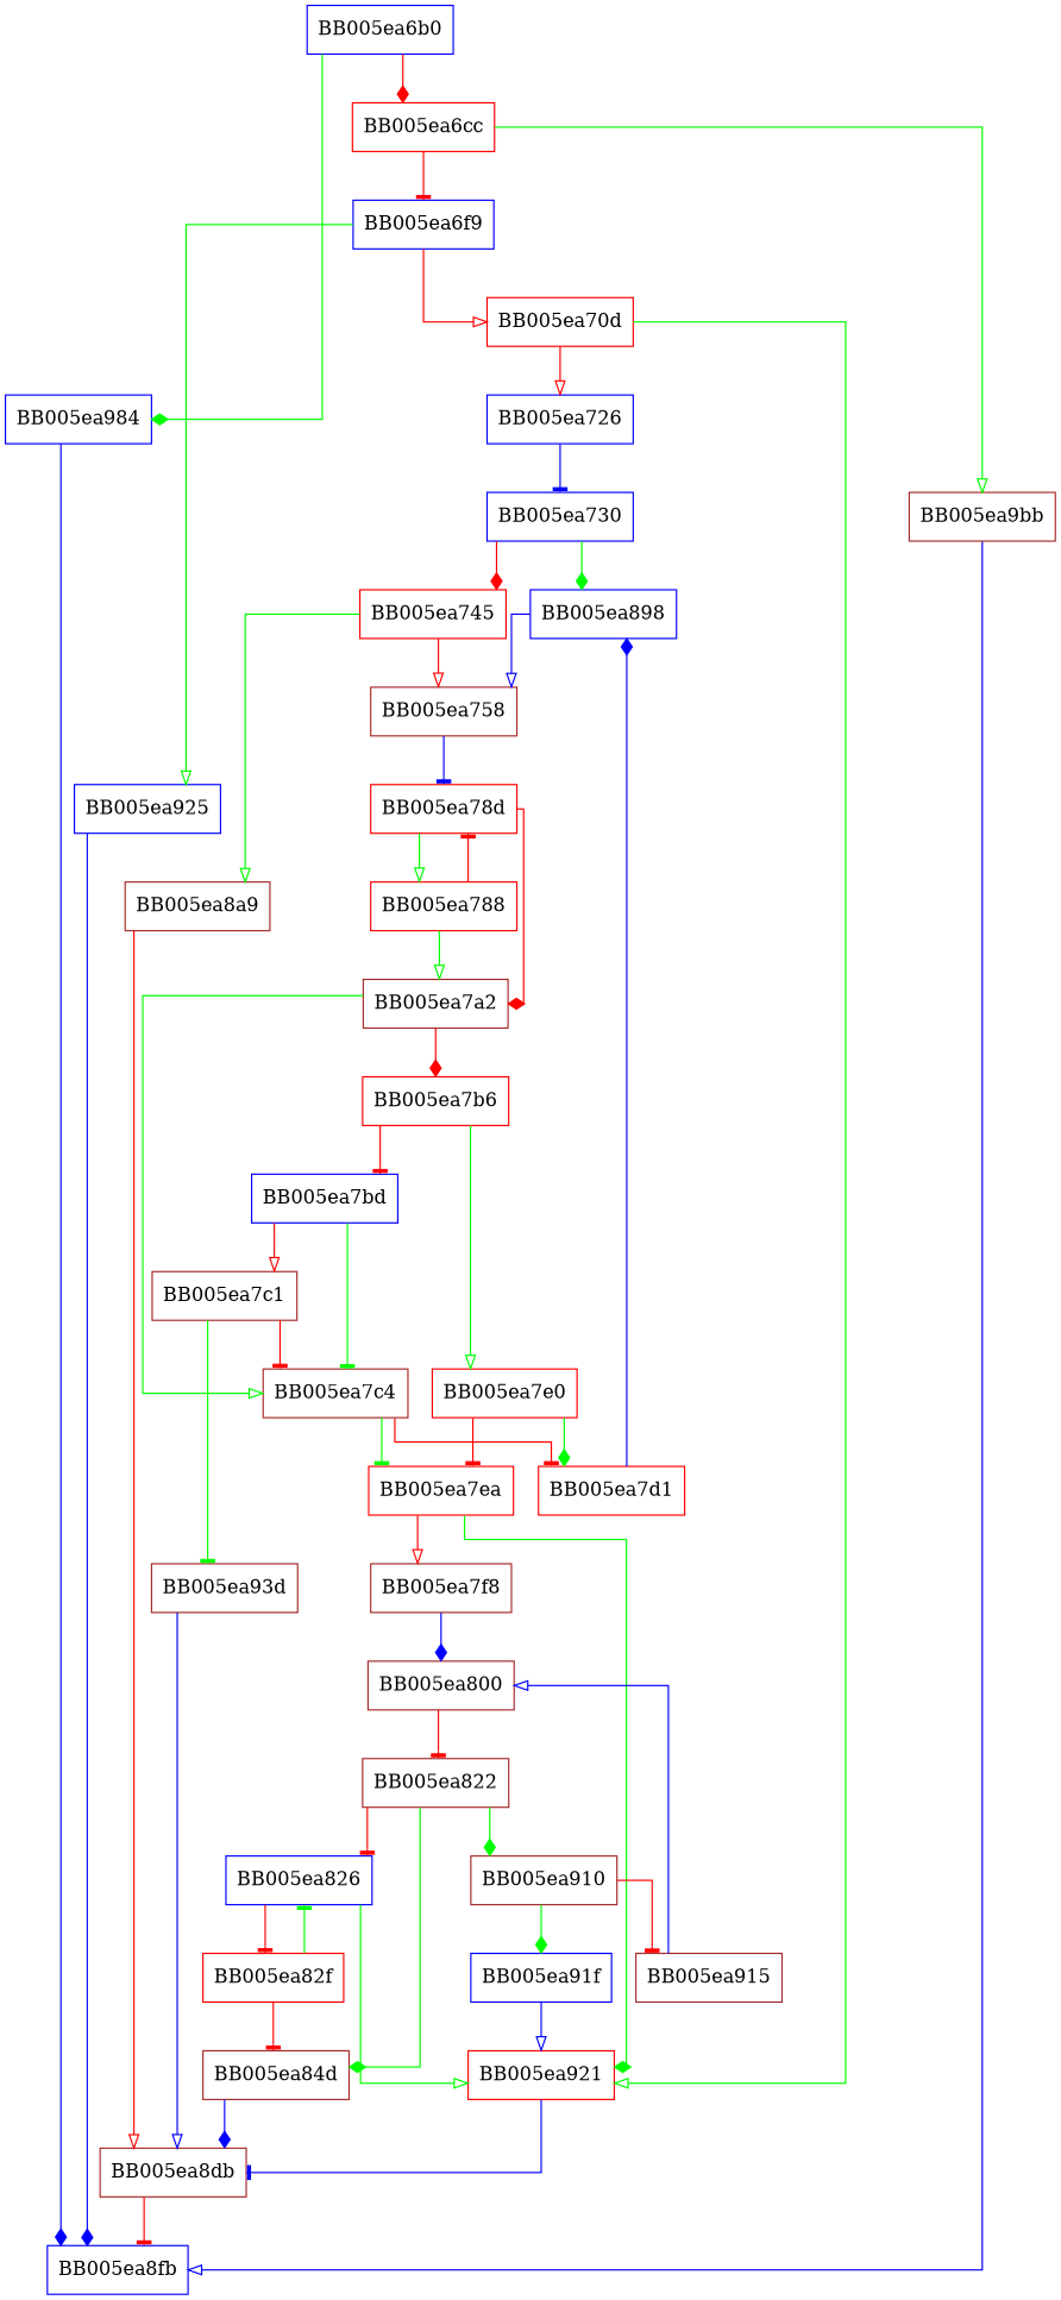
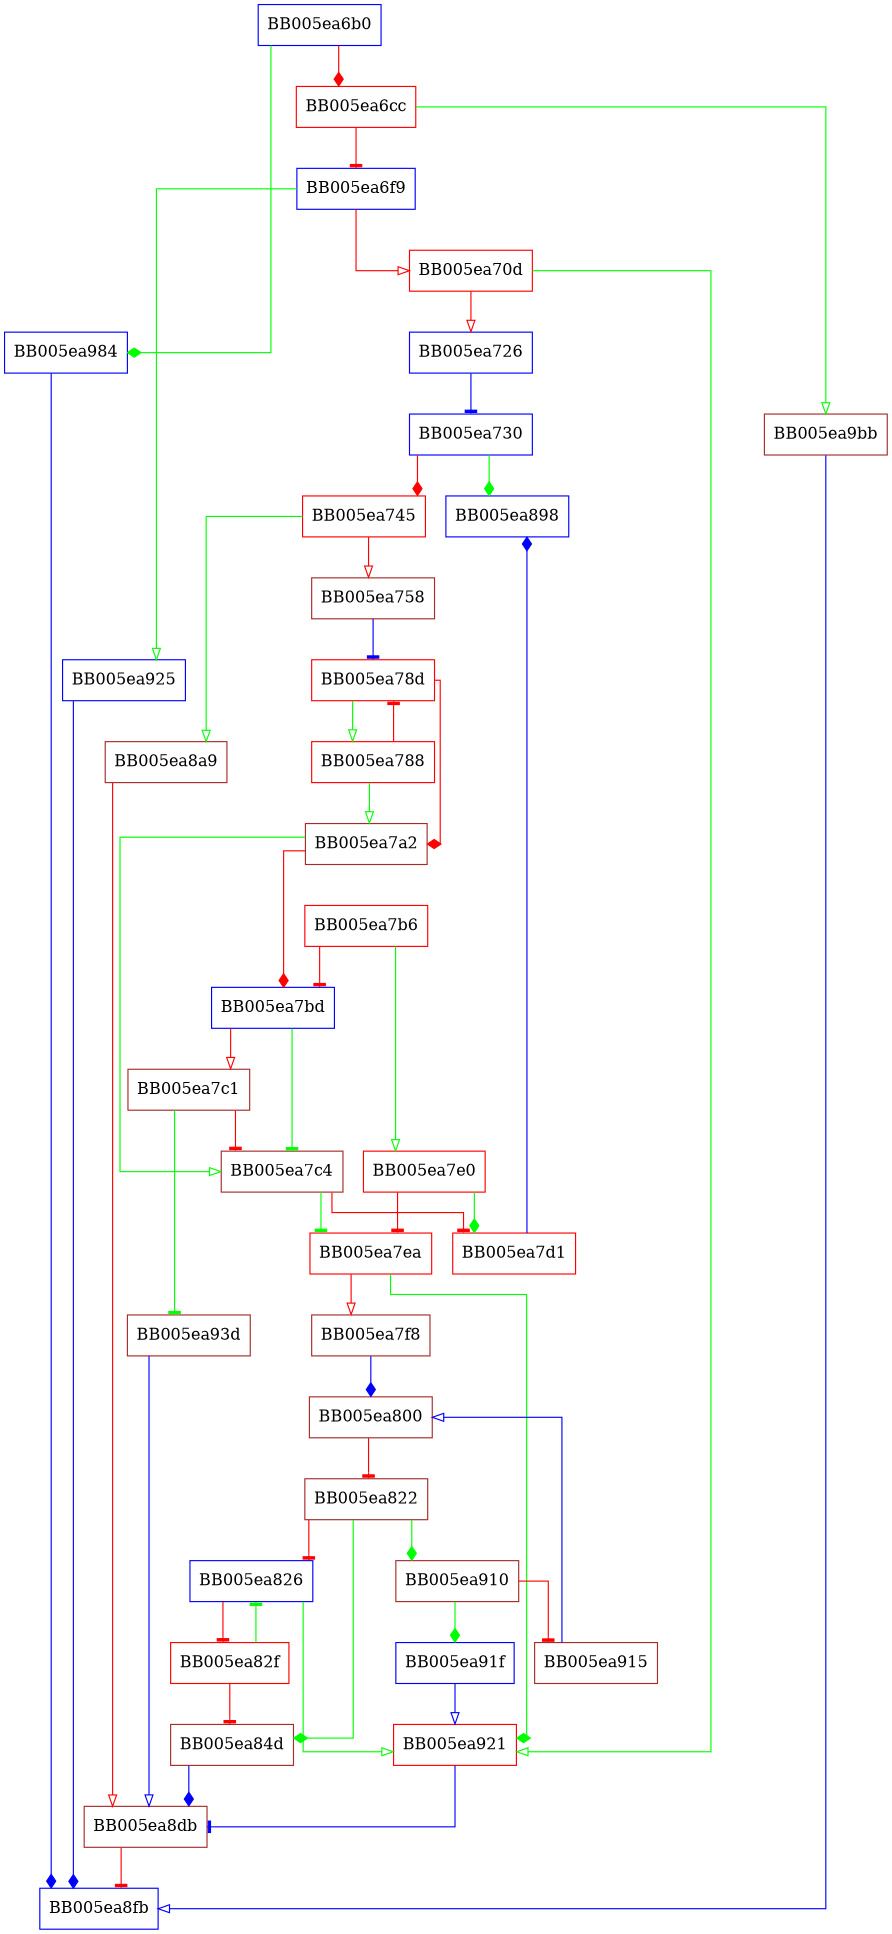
  digraph {
    splines=ortho
    node [color=brown shape=box]
    edge [arrowhead=onormal color=red]
    BB005ea6b0 [color=blue]
    BB005ea984 [color=blue]
    BB005ea6cc [color=red]
    BB005ea8fb [color=blue]
    BB005ea9bb
    BB005ea6f9 [color=blue]
    BB005ea925 [color=blue]
    BB005ea70d [color=red]
    BB005ea921 [color=red]
    BB005ea726 [color=blue]
    BB005ea8db
    BB005ea730 [color=blue]
    BB005ea898 [color=blue]
    BB005ea745 [color=red]
    BB005ea758
    BB005ea8a9
    BB005ea78d [color=red]
    BB005ea788 [color=red]
    BB005ea7a2
    n20 [label=BB005ea7c4]
    BB005ea7b6 [color=red]
    BB005ea7ea [color=red]
    BB005ea7d1 [color=red]
    BB005ea7e0 [color=red]
    BB005ea7bd [color=blue]
    BB005ea7f8
    BB005ea7c1
    BB005ea93d
    BB005ea800
    BB005ea822
    BB005ea91f [color=blue]
    BB005ea910
    BB005ea915
    BB005ea84d
    BB005ea826 [color=blue]
    BB005ea82f [color=red]
    BB005ea6b0 -> BB005ea984 [arrowhead=diamond color=green]
    BB005ea6b0 -> BB005ea6cc [arrowhead=diamond]
    BB005ea984 -> BB005ea8fb [arrowhead=diamond color=blue]
    BB005ea6cc -> BB005ea9bb [color=green]
    BB005ea6cc -> BB005ea6f9 [arrowhead=tee]
    BB005ea9bb -> BB005ea8fb [color=blue]
    BB005ea6f9 -> BB005ea925 [color=green]
    BB005ea6f9 -> BB005ea70d
    BB005ea925 -> BB005ea8fb [arrowhead=diamond color=blue]
    BB005ea70d -> BB005ea921 [color=green]
    BB005ea70d -> BB005ea726
    BB005ea921 -> BB005ea8db [arrowhead=tee color=blue]
    BB005ea726 -> BB005ea730 [arrowhead=tee color=blue]
    BB005ea8db -> BB005ea8fb [arrowhead=tee]
    BB005ea730 -> BB005ea898 [arrowhead=diamond color=green]
    BB005ea730 -> BB005ea745 [arrowhead=diamond]
-   BB005ea898 -> BB005ea758 [color=blue]
    BB005ea745 -> BB005ea758
    BB005ea745 -> BB005ea8a9 [color=green]
    BB005ea758 -> BB005ea78d [arrowhead=tee color=blue]
    BB005ea8a9 -> BB005ea8db
    BB005ea78d -> BB005ea788 [color=green]
    BB005ea78d -> BB005ea7a2 [arrowhead=diamond]
    BB005ea788 -> BB005ea78d [arrowhead=tee]
    BB005ea788 -> BB005ea7a2 [color=green]
    BB005ea7a2 -> n20 [color=green]
-   BB005ea7a2 -> BB005ea7b6 [arrowhead=diamond]
+   BB005ea7a2 -> BB005ea7bd [arrowhead=diamond]
    n20 -> BB005ea7ea [arrowhead=tee color=green]
    n20 -> BB005ea7d1 [arrowhead=tee]
    BB005ea7b6 -> BB005ea7e0 [color=green]
    BB005ea7b6 -> BB005ea7bd [arrowhead=tee]
    BB005ea7ea -> BB005ea921 [arrowhead=diamond color=green]
    BB005ea7ea -> BB005ea7f8
    BB005ea7d1 -> BB005ea898 [arrowhead=diamond color=blue]
    BB005ea7e0 -> BB005ea7ea [arrowhead=tee]
    BB005ea7e0 -> BB005ea7d1 [arrowhead=diamond color=green]
    BB005ea7bd -> n20 [arrowhead=tee color=green]
    BB005ea7bd -> BB005ea7c1
    BB005ea7f8 -> BB005ea800 [arrowhead=diamond color=blue]
    BB005ea7c1 -> n20 [arrowhead=tee]
    BB005ea7c1 -> BB005ea93d [arrowhead=tee color=green]
    BB005ea93d -> BB005ea8db [color=blue]
    BB005ea800 -> BB005ea822 [arrowhead=tee]
    BB005ea822 -> BB005ea910 [arrowhead=diamond color=green]
    BB005ea822 -> BB005ea84d [arrowhead=diamond color=green]
    BB005ea822 -> BB005ea826 [arrowhead=tee]
    BB005ea91f -> BB005ea921 [color=blue]
    BB005ea910 -> BB005ea91f [arrowhead=diamond color=green]
    BB005ea910 -> BB005ea915 [arrowhead=tee]
    BB005ea915 -> BB005ea800 [color=blue]
    BB005ea84d -> BB005ea8db [arrowhead=diamond color=blue]
    BB005ea826 -> BB005ea921 [color=green]
    BB005ea826 -> BB005ea82f [arrowhead=tee]
    BB005ea82f -> BB005ea84d [arrowhead=tee]
    BB005ea82f -> BB005ea826 [arrowhead=tee color=green]
  }
